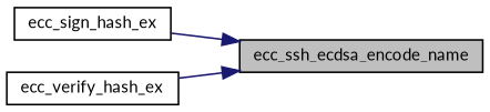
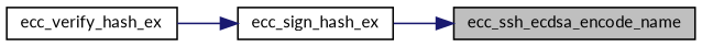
  digraph {
    fontname=Lato
    rankdir=RL
    node [color=black fillcolor=white fontname=Lato fontsize=10 shape=record style=filled]
    edge [color=midnightblue dir=back fontname=Lato fontsize=10 labelfontname=Helvetica labelfontsize=10 style=solid]
    n1 [fillcolor=grey75 fontcolor=black height=0.2 label=ecc_ssh_ecdsa_encode_name width=0.4]
    n2 [height=0.2 label=ecc_sign_hash_ex width=0.4]
    n3 [height=0.2 label=ecc_verify_hash_ex width=0.4]
    n1 -> n2
-   n1 -> n3
+   n2 -> n3
  }
